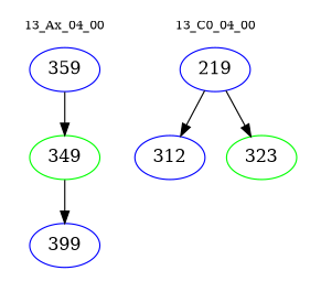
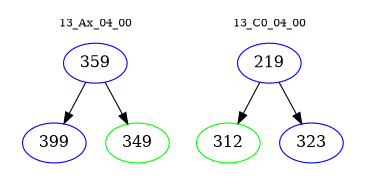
  digraph {
    node [color=blue]
    edge [color=black]
    n1 [label=359]
    n2 [label=399]
    n3 [color=green label=349]
    n4 [label=219]
-   n5 [label=312]
-   n6 [color=green label=323]
+   n5 [color=green label=312]
+   n6 [label=323]
    subgraph cluster_1 {
      color=white
      fontsize=10
      label="13_Ax_04_00"
      n1
      n2
      n3
    }
    subgraph cluster_2 {
      color=white
      fontsize=10
      label="13_C0_04_00"
      n4
      n5
      n6
    }
-   n3 -> n2
+   n1 -> n2
    n1 -> n3
    n4 -> n5
    n4 -> n6
  }
